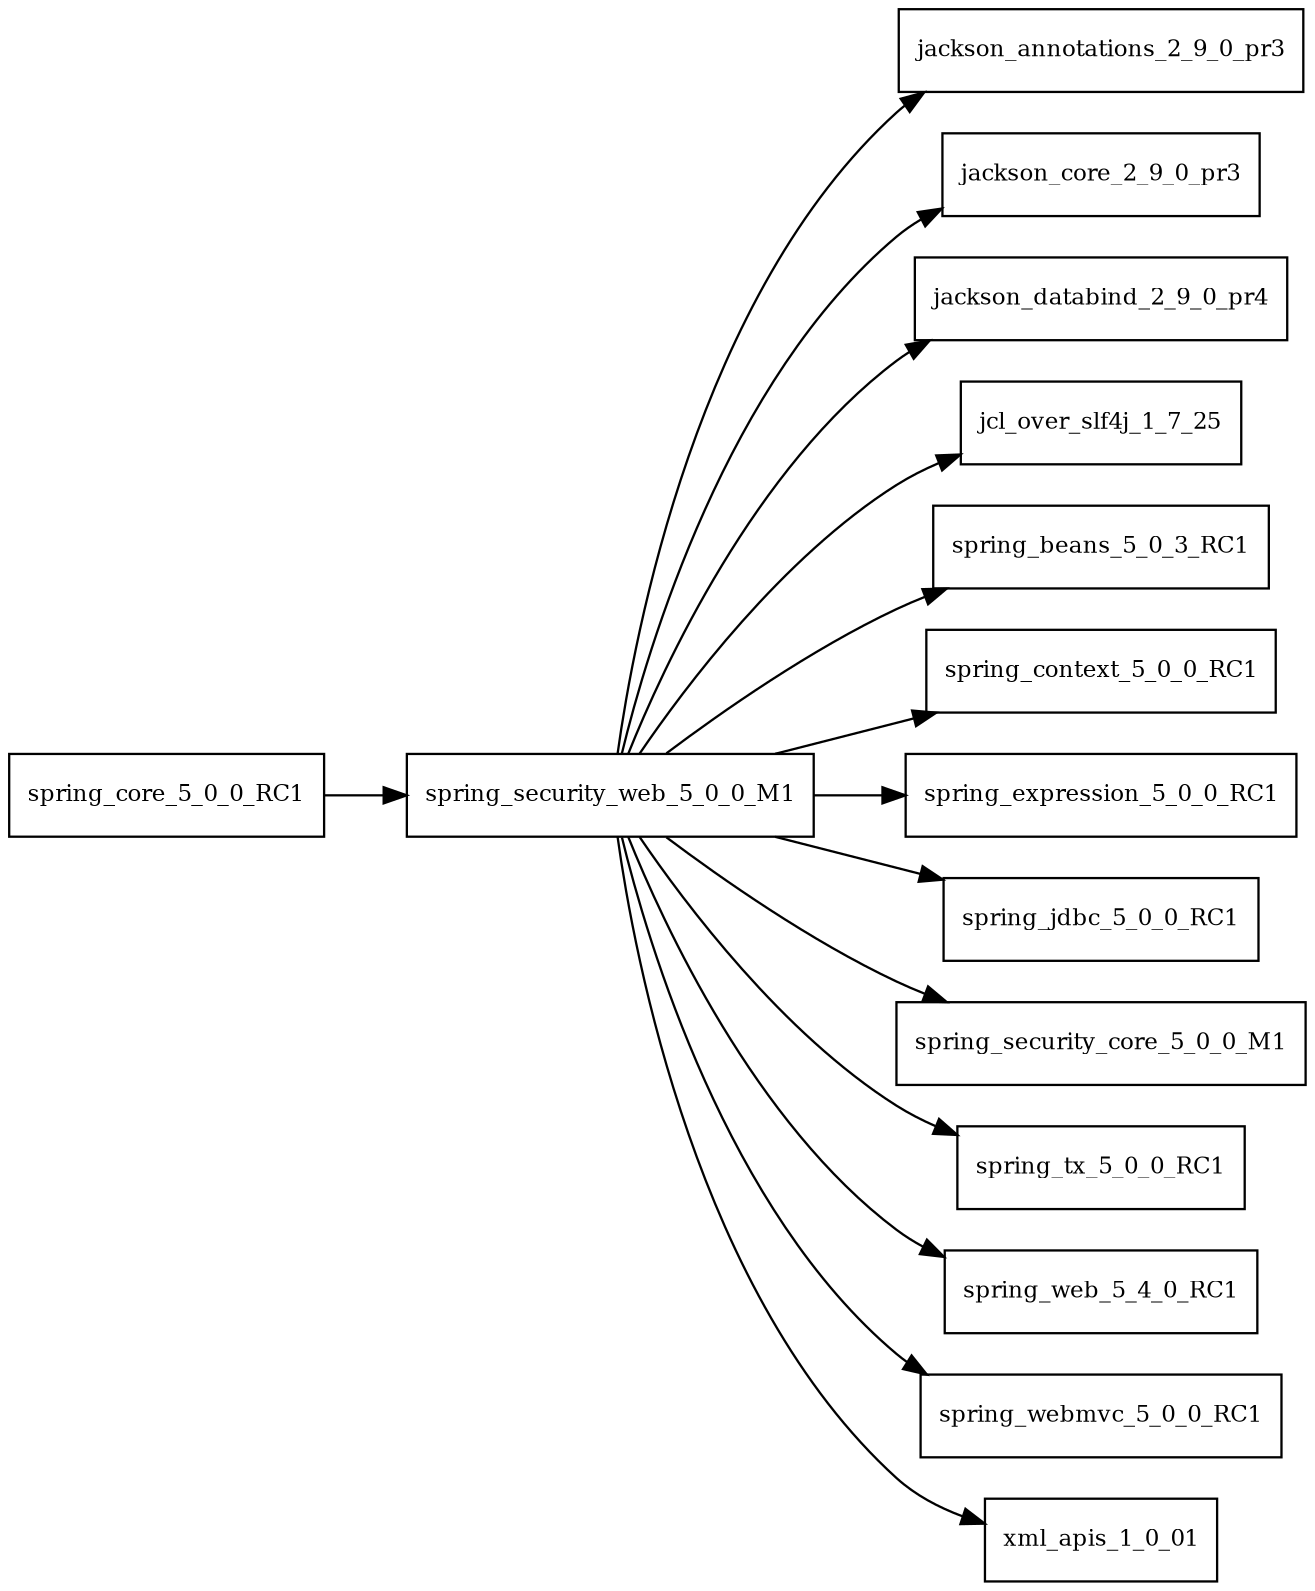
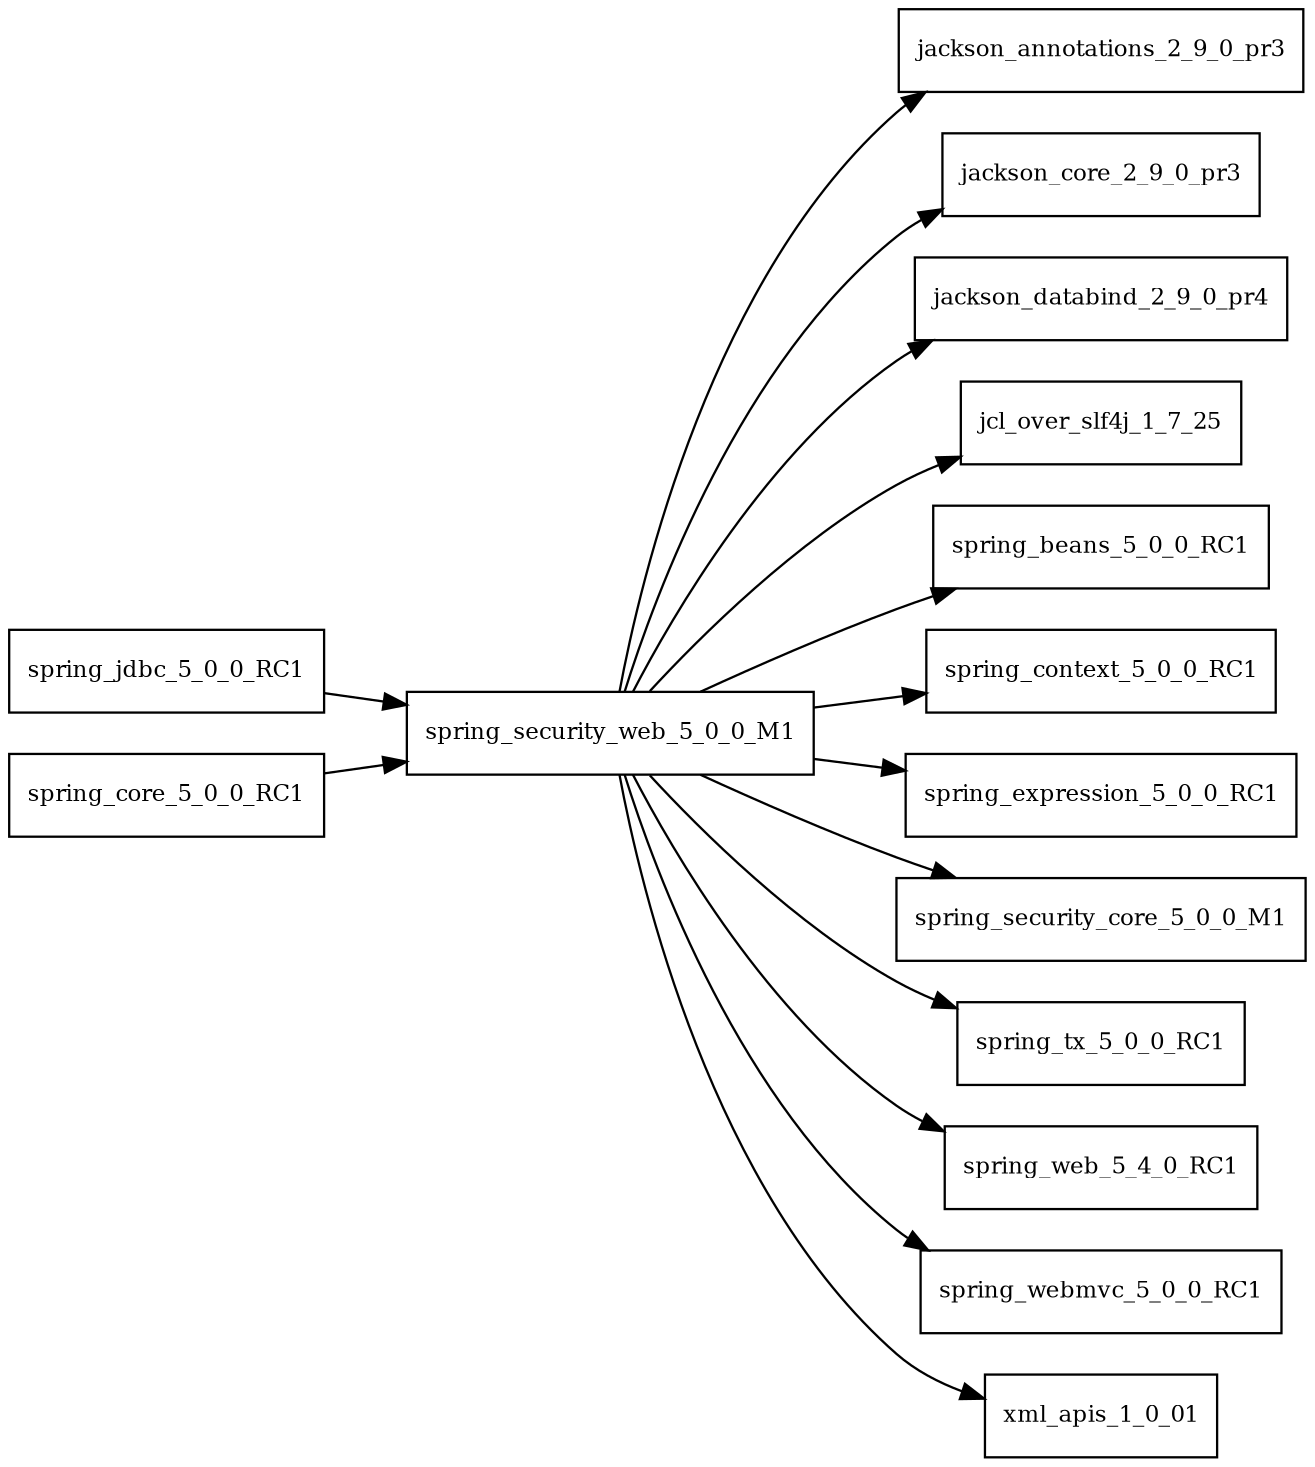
  digraph {
    rankdir=LR
    node [fontsize=10.0 shape=box]
    spring_security_web_5_0_0_M1
    jackson_annotations_2_9_0_pr3
    jackson_core_2_9_0_pr3
    n4 [label=jackson_databind_2_9_0_pr4]
    jcl_over_slf4j_1_7_25
-   spring_beans_5_0_0_RC1 [label=spring_beans_5_0_3_RC1]
+   spring_beans_5_0_0_RC1
    spring_context_5_0_0_RC1
    spring_expression_5_0_0_RC1
    spring_jdbc_5_0_0_RC1
    spring_security_core_5_0_0_M1
    spring_tx_5_0_0_RC1
    n12 [label=spring_web_5_4_0_RC1]
    spring_webmvc_5_0_0_RC1
    n14 [label=xml_apis_1_0_01]
    spring_core_5_0_0_RC1
    spring_security_web_5_0_0_M1 -> jackson_annotations_2_9_0_pr3
    spring_security_web_5_0_0_M1 -> jackson_core_2_9_0_pr3
    spring_security_web_5_0_0_M1 -> n4
    spring_security_web_5_0_0_M1 -> jcl_over_slf4j_1_7_25
    spring_security_web_5_0_0_M1 -> spring_beans_5_0_0_RC1
    spring_security_web_5_0_0_M1 -> spring_context_5_0_0_RC1
    spring_security_web_5_0_0_M1 -> spring_expression_5_0_0_RC1
-   spring_security_web_5_0_0_M1 -> spring_jdbc_5_0_0_RC1
+   spring_jdbc_5_0_0_RC1 -> spring_security_web_5_0_0_M1
    spring_security_web_5_0_0_M1 -> spring_security_core_5_0_0_M1
    spring_security_web_5_0_0_M1 -> spring_tx_5_0_0_RC1
    spring_security_web_5_0_0_M1 -> n12
    spring_security_web_5_0_0_M1 -> spring_webmvc_5_0_0_RC1
    spring_security_web_5_0_0_M1 -> n14
    spring_core_5_0_0_RC1 -> spring_security_web_5_0_0_M1
  }
